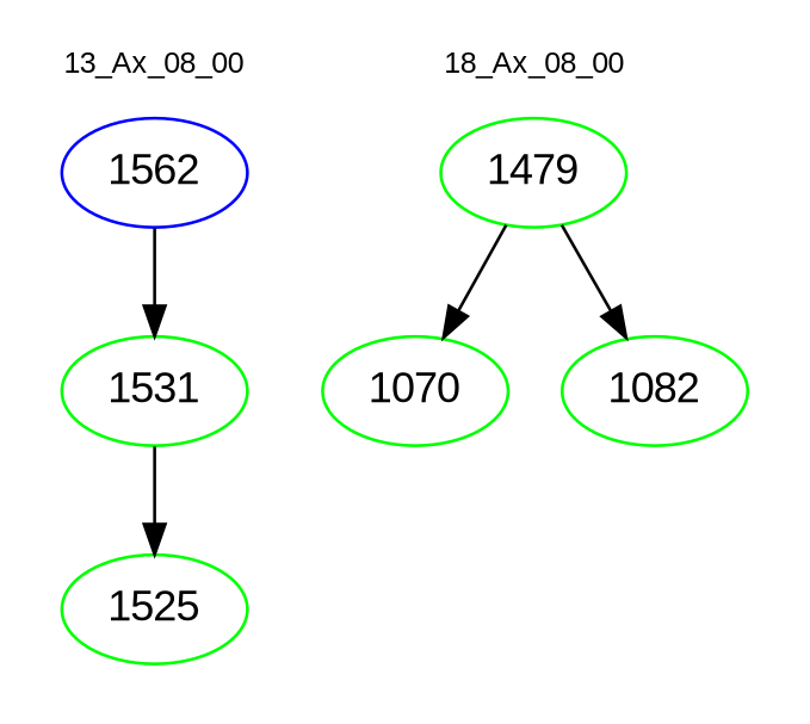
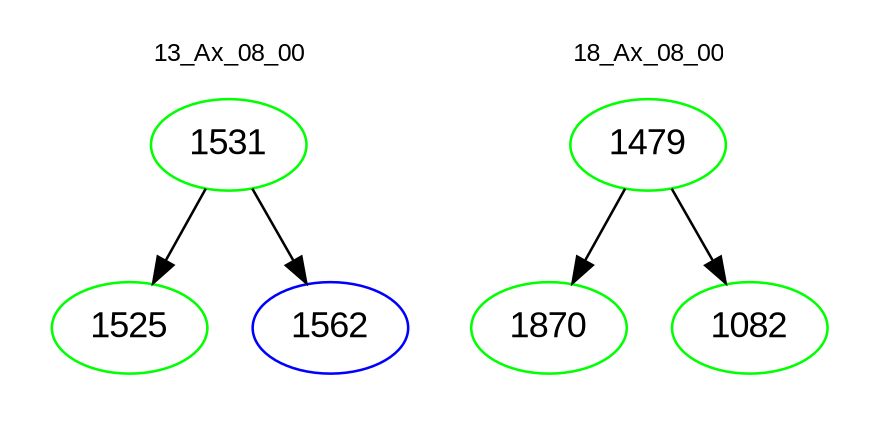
  digraph {
    fontname="Liberation Sans"
    node [color=green fontname="Liberation Sans"]
    edge [color=black fontname="Liberation Sans"]
    n1 [label=1531]
    n2 [label=1525]
    n3 [color=blue label=1562]
    n4 [label=1479]
-   n5 [label=1070]
+   n5 [label=1870]
    n6 [label=1082]
    subgraph cluster_1 {
      color=white
      fontsize=10
      label="13_Ax_08_00"
      n1
      n2
      n3
    }
    subgraph cluster_2 {
      color=white
      fontsize=10
      label="18_Ax_08_00"
      n4
      n5
      n6
    }
    n1 -> n2
-   n3 -> n1
+   n1 -> n3
    n4 -> n5
    n4 -> n6
  }
